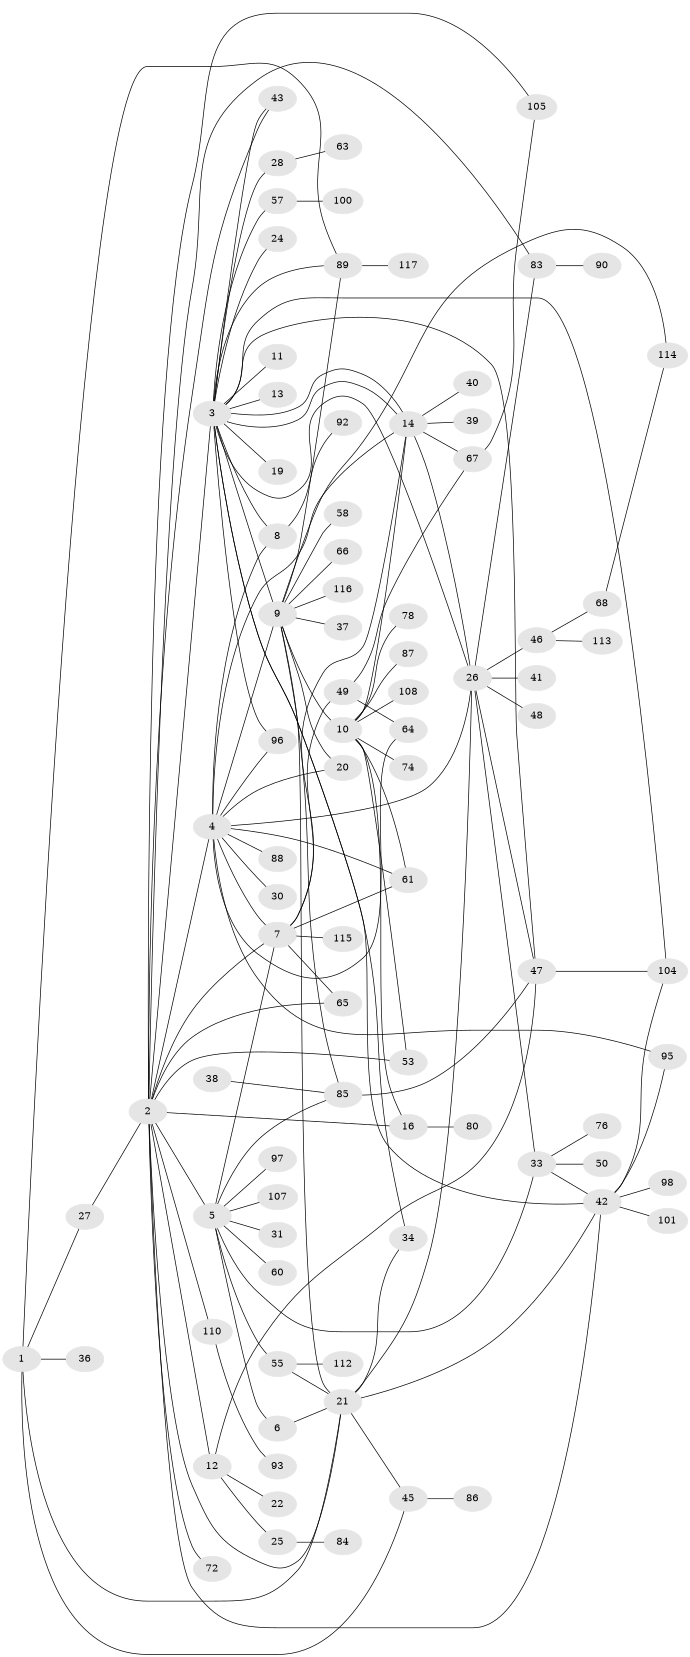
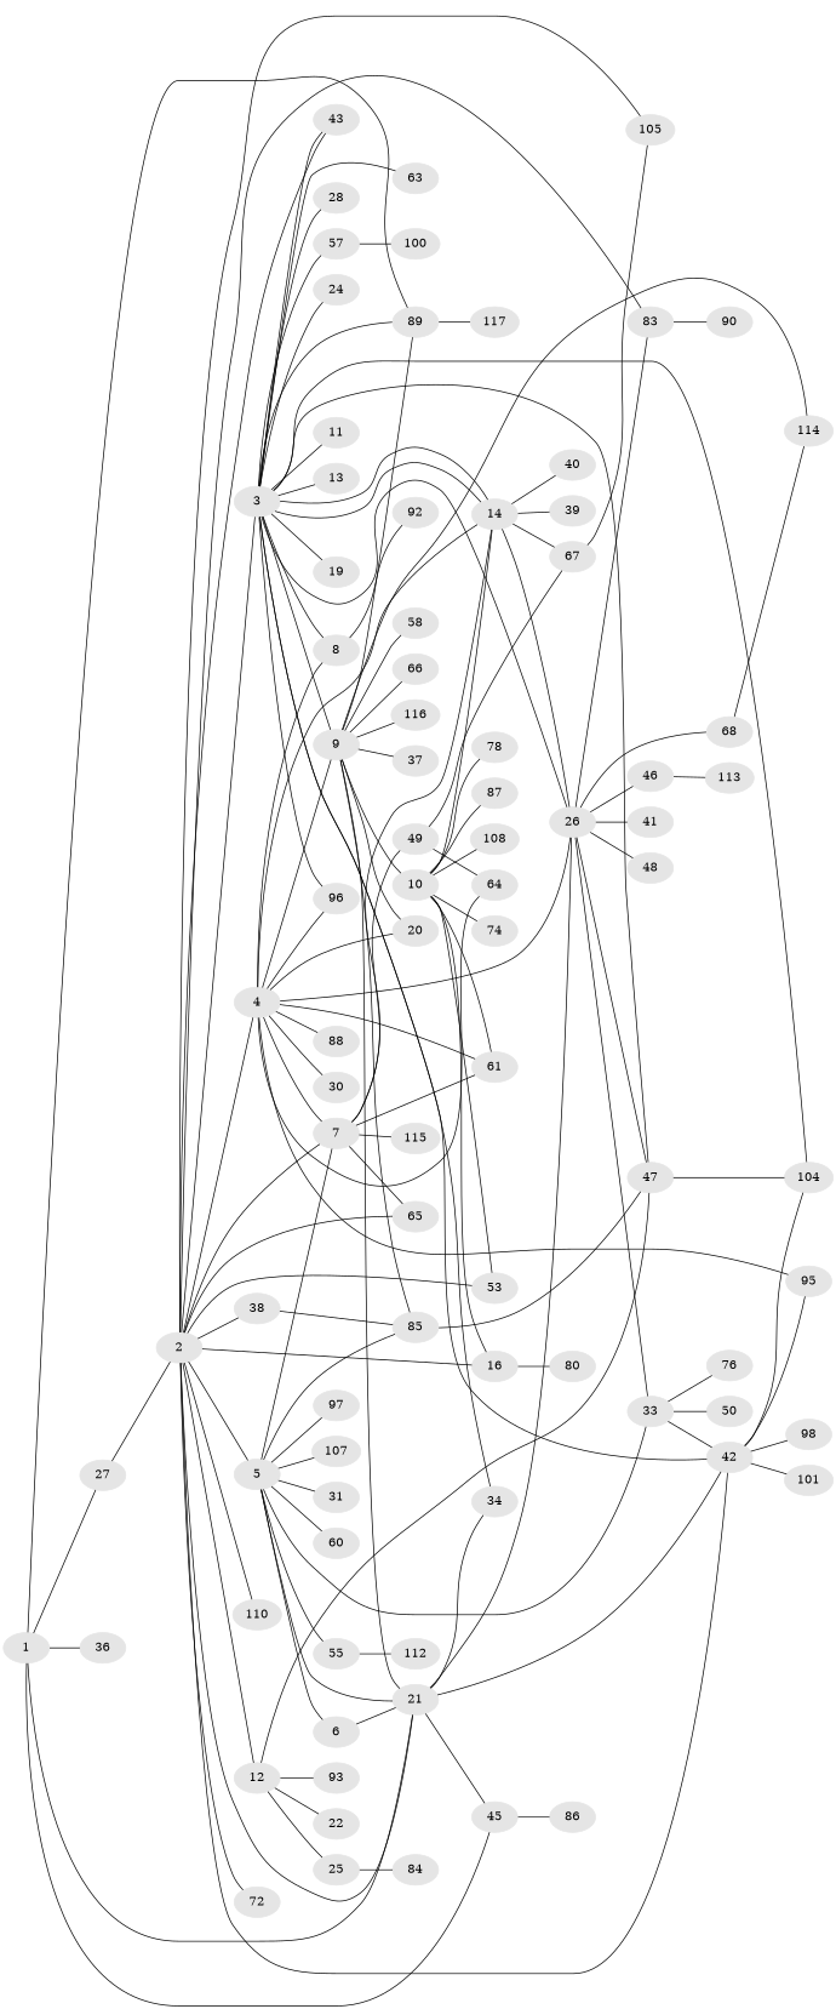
  graph {
    rankdir=LR
    node [color=gray90 style=filled]
    1 [super="+18"]
    21 [super="+69"]
    27
    36
    45 [super="+73"]
    89 [super="+106"]
    2 [super="+32"]
    3 [super="+111"]
    4 [super="+62"]
    5 [super="+51"]
    7 [super="+17"]
    12 [super="+77"]
    16
    38 [super="+103"]
    42 [super="+56"]
    43
    53 [super="+82"]
    65
    72
    83
    105
    110
    26 [super="+29"]
    34
    86
    117
    8 [super="+54"]
    9 [super="+44"]
    11
    13 [super="+15"]
    14 [super="+23"]
    19 [super="+79"]
    24
    28 [super="+35"]
    47 [super="+71"]
    57 [super="+81"]
    63
    96
    104
    20
    30
    61
    64
    88
    95
    6 [super="+109"]
    31
    33 [super="+91"]
    55
    60
    85 [super="+94"]
    97
    107
    49
    115
    22
    25
    93
    80
    98
    101
    90
    92
    10 [super="+52"]
    37
    58
    66
    114
    116
    39
    40
    67 [super="+75"]
    41 [super="+99"]
    46 [super="+59"]
    48
    68
    100
    50
    76
    112
    74
    78
    87
    108
    84 [super="+102"]
    113
    1 -- 21
    1 -- 27
    1 -- 36
    1 -- 45
    1 -- 89
    21 -- 45
    21 -- 42
    21 -- 26
    21 -- 34
    27 -- 2
    45 -- 86
    89 -- 117
    2 -- 21
    2 -- 3
    2 -- 4
    2 -- 5 [weight=2]
    2 -- 7
    2 -- 12
    2 -- 16
+   2 -- 38
    2 -- 42 [weight=2]
    2 -- 43
    2 -- 53
    2 -- 65
    2 -- 72
    2 -- 83
    2 -- 105
    2 -- 110
    3 -- 89
    3 -- 42
    3 -- 43
    3 -- 26
    3 -- 34
    3 -- 8
    3 -- 9
    3 -- 11
    3 -- 13
    3 -- 14
    3 -- 14
    3 -- 19
    3 -- 24
    3 -- 28
    3 -- 47
    3 -- 57
-   28 -- 63
+   3 -- 63
    3 -- 96
    3 -- 104
    4 -- 7
    4 -- 26
    4 -- 8
    4 -- 9
    4 -- 14
    4 -- 96
    4 -- 20
    4 -- 30
    4 -- 61
    4 -- 64
    4 -- 88
    4 -- 95
-   55 -- 21
+   5 -- 21
    5 -- 7
    5 -- 6
    5 -- 31
    5 -- 33
    5 -- 55
    5 -- 60
    5 -- 85
    5 -- 97
    5 -- 107
    7 -- 65
    7 -- 14
    7 -- 61
    7 -- 49
    7 -- 115
    12 -- 47
    12 -- 22
    12 -- 25
-   110 -- 93
+   12 -- 93
    16 -- 80
    38 -- 85
    42 -- 104
    42 -- 95
    42 -- 98
    42 -- 101
    83 -- 90
    26 -- 83
    26 -- 47
    26 -- 33
    26 -- 41
    26 -- 46
    26 -- 48
-   46 -- 68
+   26 -- 68
    8 -- 92
    9 -- 21
    9 -- 89
    9 -- 20
    9 -- 85
    9 -- 10
    9 -- 37
    9 -- 58
    9 -- 66
    9 -- 114
    9 -- 116
    14 -- 26
    14 -- 39
    14 -- 40
    14 -- 67
    47 -- 104
    57 -- 100
    6 -- 21
    33 -- 42
    33 -- 50
    33 -- 76
    55 -- 112
    85 -- 47
    49 -- 64
    49 -- 67
    25 -- 84
    10 -- 16
    10 -- 53
    10 -- 14
    10 -- 61
    10 -- 74
    10 -- 78
    10 -- 87
    10 -- 108
    67 -- 105
    46 -- 113
    68 -- 114
  }
